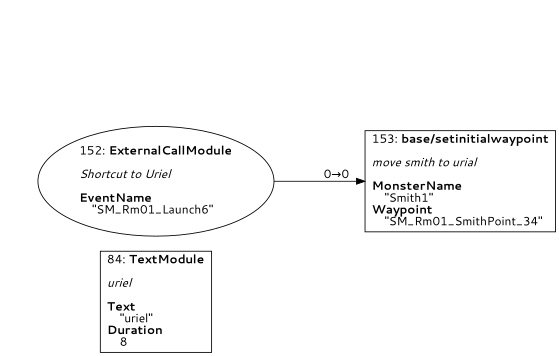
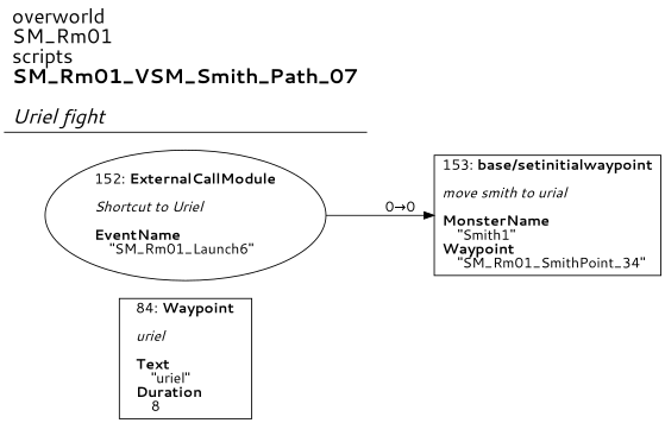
  digraph {
    fontname="Segoe UI"
    splines=spline
    rankdir=LR
    node [fontname="Segoe UI" shape=box]
-   n1 [label=<84: <b>TextModule</b><br/><br/><i>uriel<br align="left"/></i><br align="left"/><b>Text</b><br align="left"/>    &quot;uriel&quot;<br align="left"/><b>Duration</b><br align="left"/>    8<br align="left"/>>]
+   n1 [label=<84: <b>Waypoint</b><br/><br/><i>uriel<br align="left"/></i><br align="left"/><b>Text</b><br align="left"/>    &quot;uriel&quot;<br align="left"/><b>Duration</b><br align="left"/>    8<br align="left"/>>]
    n2 [label=<152: <b>ExternalCallModule</b><br/><br/><i>Shortcut to Uriel<br align="left"/></i><br align="left"/><b>EventName</b><br align="left"/>    &quot;SM_Rm01_Launch6&quot;<br align="left"/>> shape=oval]
    n3 [label=<153: <b>base/setinitialwaypoint</b><br/><br/><i>move smith to urial<br align="left"/></i><br align="left"/><b>MonsterName</b><br align="left"/>    &quot;Smith1&quot;<br align="left"/><b>Waypoint</b><br align="left"/>    &quot;SM_Rm01_SmithPoint_34&quot;<br align="left"/>>]
+   n4 [label=<<font point-size="20">overworld<br align="left"/>SM_Rm01<br align="left"/>scripts<br align="left"/><b>SM_Rm01_VSM_Smith_Path_07</b><br align="left"/><br/><i>Uriel fight</i><br align="left"/></font>> shape=underline]
    n2 -> n3 [fontname="Segoe UI" label="0→0"]
  }
